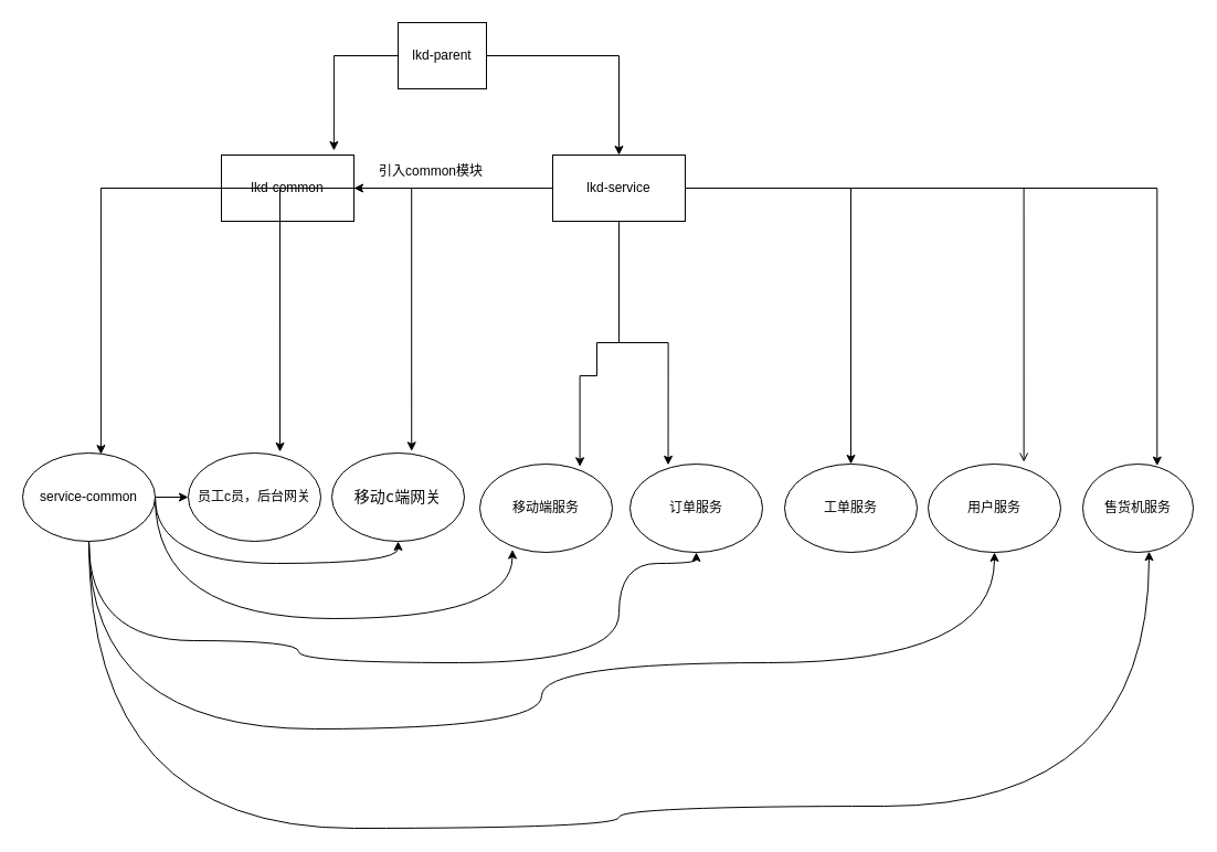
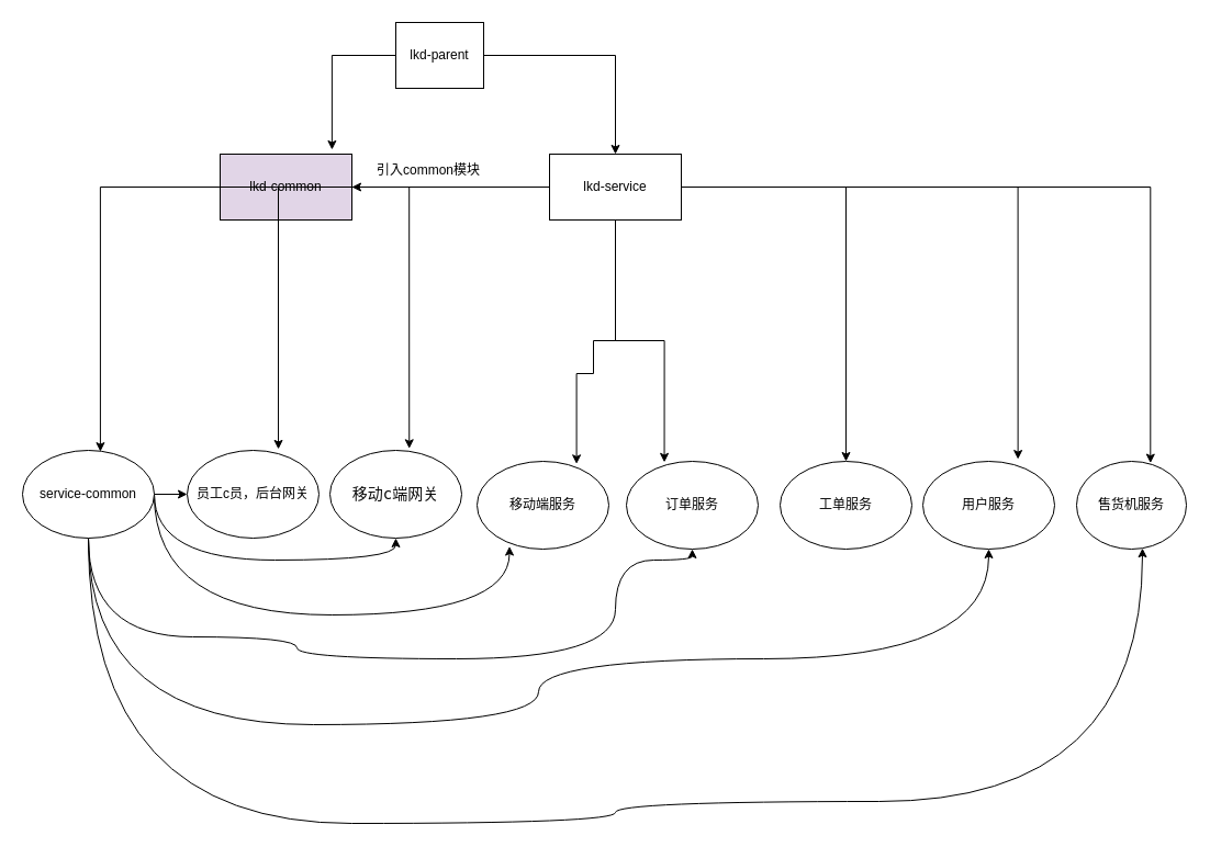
  <mxCell id="0" />
  <mxCell id="1" parent="0" />
- <mxCell id="2" value="lkd-common" style="rounded=0;whiteSpace=wrap;html=1;" vertex="1" parent="1"><mxGeometry x="200" y="140" width="120" height="60" as="geometry" /></mxCell>
+ <mxCell id="2" value="lkd-common" style="rounded=0;whiteSpace=wrap;html=1;fillColor=#e1d5e7;" vertex="1" parent="1"><mxGeometry x="200" y="140" width="120" height="60" as="geometry" /></mxCell>
  <mxCell id="3" style="edgeStyle=orthogonalEdgeStyle;rounded=0;orthogonalLoop=1;jettySize=auto;html=1;entryX=1;entryY=0.5;entryDx=0;entryDy=0;" edge="1" parent="1" source="12" target="2"><mxGeometry relative="1" as="geometry" /></mxCell>
  <mxCell id="4" style="edgeStyle=orthogonalEdgeStyle;rounded=0;orthogonalLoop=1;jettySize=auto;html=1;exitX=0.5;exitY=1;exitDx=0;exitDy=0;entryX=0.755;entryY=0.029;entryDx=0;entryDy=0;entryPerimeter=0;" edge="1" parent="1" source="12" target="26"><mxGeometry relative="1" as="geometry"><Array as="points"><mxPoint x="540" y="310" /><mxPoint x="540" y="340" /><mxPoint x="525" y="340" /></Array></mxGeometry></mxCell>
  <mxCell id="5" style="edgeStyle=orthogonalEdgeStyle;rounded=0;orthogonalLoop=1;jettySize=auto;html=1;entryX=0.288;entryY=0.011;entryDx=0;entryDy=0;entryPerimeter=0;" edge="1" parent="1" source="12" target="27"><mxGeometry relative="1" as="geometry" /></mxCell>
  <mxCell id="6" style="edgeStyle=orthogonalEdgeStyle;rounded=0;orthogonalLoop=1;jettySize=auto;html=1;" edge="1" parent="1" source="12" target="28"><mxGeometry relative="1" as="geometry" /></mxCell>
- <mxCell id="7" style="edgeStyle=orthogonalEdgeStyle;rounded=0;orthogonalLoop=1;jettySize=auto;html=1;entryX=0.722;entryY=-0.024;entryDx=0;entryDy=0;entryPerimeter=0;endArrow=open;" edge="1" parent="1" source="12" target="29"><mxGeometry relative="1" as="geometry" /></mxCell>
+ <mxCell id="7" style="edgeStyle=orthogonalEdgeStyle;rounded=0;orthogonalLoop=1;jettySize=auto;html=1;entryX=0.722;entryY=-0.024;entryDx=0;entryDy=0;entryPerimeter=0;" edge="1" parent="1" source="12" target="29"><mxGeometry relative="1" as="geometry" /></mxCell>
  <mxCell id="8" style="edgeStyle=orthogonalEdgeStyle;rounded=0;orthogonalLoop=1;jettySize=auto;html=1;entryX=0.673;entryY=0.02;entryDx=0;entryDy=0;entryPerimeter=0;" edge="1" parent="1" source="12" target="30"><mxGeometry relative="1" as="geometry" /></mxCell>
  <mxCell id="9" style="edgeStyle=orthogonalEdgeStyle;rounded=0;orthogonalLoop=1;jettySize=auto;html=1;entryX=0.602;entryY=-0.021;entryDx=0;entryDy=0;entryPerimeter=0;" edge="1" parent="1" source="12" target="25"><mxGeometry relative="1" as="geometry" /></mxCell>
  <mxCell id="10" style="edgeStyle=orthogonalEdgeStyle;rounded=0;orthogonalLoop=1;jettySize=auto;html=1;entryX=0.692;entryY=-0.013;entryDx=0;entryDy=0;entryPerimeter=0;" edge="1" parent="1" source="12" target="24"><mxGeometry relative="1" as="geometry" /></mxCell>
  <mxCell id="11" style="edgeStyle=orthogonalEdgeStyle;rounded=0;orthogonalLoop=1;jettySize=auto;html=1;entryX=0.591;entryY=0.014;entryDx=0;entryDy=0;entryPerimeter=0;" edge="1" parent="1" source="12" target="23"><mxGeometry relative="1" as="geometry" /></mxCell>
  <mxCell id="12" value="lkd-service" style="rounded=0;whiteSpace=wrap;html=1;" vertex="1" parent="1"><mxGeometry x="500" y="140" width="120" height="60" as="geometry" /></mxCell>
  <mxCell id="13" style="edgeStyle=orthogonalEdgeStyle;rounded=0;orthogonalLoop=1;jettySize=auto;html=1;entryX=0.849;entryY=-0.067;entryDx=0;entryDy=0;entryPerimeter=0;" edge="1" parent="1" source="15" target="2"><mxGeometry relative="1" as="geometry" /></mxCell>
  <mxCell id="14" style="edgeStyle=orthogonalEdgeStyle;rounded=0;orthogonalLoop=1;jettySize=auto;html=1;entryX=0.5;entryY=0;entryDx=0;entryDy=0;" edge="1" parent="1" source="15" target="12"><mxGeometry relative="1" as="geometry" /></mxCell>
  <mxCell id="15" value="lkd-parent" style="rounded=0;whiteSpace=wrap;html=1;" vertex="1" parent="1"><mxGeometry x="360" y="20" width="80" height="60" as="geometry" /></mxCell>
  <mxCell id="16" value="引入common模块" style="text;html=1;strokeColor=none;fillColor=none;align=center;verticalAlign=middle;whiteSpace=wrap;rounded=0;" vertex="1" parent="1"><mxGeometry x="340" y="140" width="100" height="30" as="geometry" /></mxCell>
  <mxCell id="17" style="edgeStyle=orthogonalEdgeStyle;rounded=0;orthogonalLoop=1;jettySize=auto;html=1;exitX=1;exitY=0.5;exitDx=0;exitDy=0;entryX=0;entryY=0.5;entryDx=0;entryDy=0;" edge="1" parent="1" source="23" target="24"><mxGeometry relative="1" as="geometry" /></mxCell>
  <mxCell id="18" style="edgeStyle=orthogonalEdgeStyle;curved=1;rounded=0;orthogonalLoop=1;jettySize=auto;html=1;entryX=0.5;entryY=1;entryDx=0;entryDy=0;" edge="1" parent="1" source="23" target="25"><mxGeometry relative="1" as="geometry"><Array as="points"><mxPoint x="140" y="510" /><mxPoint x="360" y="510" /></Array></mxGeometry></mxCell>
  <mxCell id="19" style="edgeStyle=orthogonalEdgeStyle;curved=1;rounded=0;orthogonalLoop=1;jettySize=auto;html=1;entryX=0.246;entryY=0.969;entryDx=0;entryDy=0;entryPerimeter=0;" edge="1" parent="1" source="23" target="26"><mxGeometry relative="1" as="geometry"><Array as="points"><mxPoint x="140" y="560" /><mxPoint x="463" y="560" /></Array></mxGeometry></mxCell>
  <mxCell id="20" style="edgeStyle=orthogonalEdgeStyle;curved=1;rounded=0;orthogonalLoop=1;jettySize=auto;html=1;" edge="1" parent="1" source="23" target="27"><mxGeometry relative="1" as="geometry"><mxPoint x="620" y="510" as="targetPoint" /><Array as="points"><mxPoint x="80" y="580" /><mxPoint x="270" y="580" /><mxPoint x="270" y="600" /><mxPoint x="560" y="600" /><mxPoint x="560" y="510" /><mxPoint x="630" y="510" /></Array></mxGeometry></mxCell>
  <mxCell id="21" style="edgeStyle=orthogonalEdgeStyle;curved=1;rounded=0;orthogonalLoop=1;jettySize=auto;html=1;" edge="1" parent="1" source="23" target="29"><mxGeometry relative="1" as="geometry"><Array as="points"><mxPoint x="80" y="660" /><mxPoint x="490" y="660" /><mxPoint x="490" y="600" /><mxPoint x="900" y="600" /></Array></mxGeometry></mxCell>
  <mxCell id="22" style="edgeStyle=orthogonalEdgeStyle;curved=1;rounded=0;orthogonalLoop=1;jettySize=auto;html=1;" edge="1" parent="1" source="23" target="30"><mxGeometry relative="1" as="geometry"><Array as="points"><mxPoint x="80" y="750" /><mxPoint x="560" y="750" /><mxPoint x="560" y="730" /><mxPoint x="1040" y="730" /></Array></mxGeometry></mxCell>
  <mxCell id="23" value="service-common" style="ellipse;whiteSpace=wrap;html=1;" vertex="1" parent="1"><mxGeometry y="410" width="120" height="80" as="geometry" x="20" /></mxCell>
  <mxCell id="24" value="员工c员，后台网关" style="ellipse;whiteSpace=wrap;html=1;" vertex="1" parent="1"><mxGeometry x="170" y="410" width="120" height="80" as="geometry" /></mxCell>
  <mxCell id="25" value="&lt;pre style=&quot;background-color:#ffffff;color:#080808;font-family:'JetBrains Mono',monospace;font-size:10.5pt;&quot;&gt;移动c端网关&lt;/pre&gt;" style="ellipse;whiteSpace=wrap;html=1;" vertex="1" parent="1"><mxGeometry x="300" y="410" width="120" height="80" as="geometry" /></mxCell>
  <mxCell id="26" value="移动端服务" style="ellipse;whiteSpace=wrap;html=1;" vertex="1" parent="1"><mxGeometry x="434" y="420" width="120" height="80" as="geometry" /></mxCell>
  <mxCell id="27" value="订单服务" style="ellipse;whiteSpace=wrap;html=1;" vertex="1" parent="1"><mxGeometry x="570" y="420" width="120" height="80" as="geometry" /></mxCell>
  <mxCell id="28" value="工单服务" style="ellipse;whiteSpace=wrap;html=1;" vertex="1" parent="1"><mxGeometry x="710" y="420" width="120" height="80" as="geometry" /></mxCell>
  <mxCell id="29" value="用户服务" style="ellipse;whiteSpace=wrap;html=1;" vertex="1" parent="1"><mxGeometry x="840" y="420" width="120" height="80" as="geometry" /></mxCell>
  <mxCell id="30" value="售货机服务" style="ellipse;whiteSpace=wrap;html=1;" vertex="1" parent="1"><mxGeometry x="980" y="420" width="100" height="80" as="geometry" /></mxCell>
